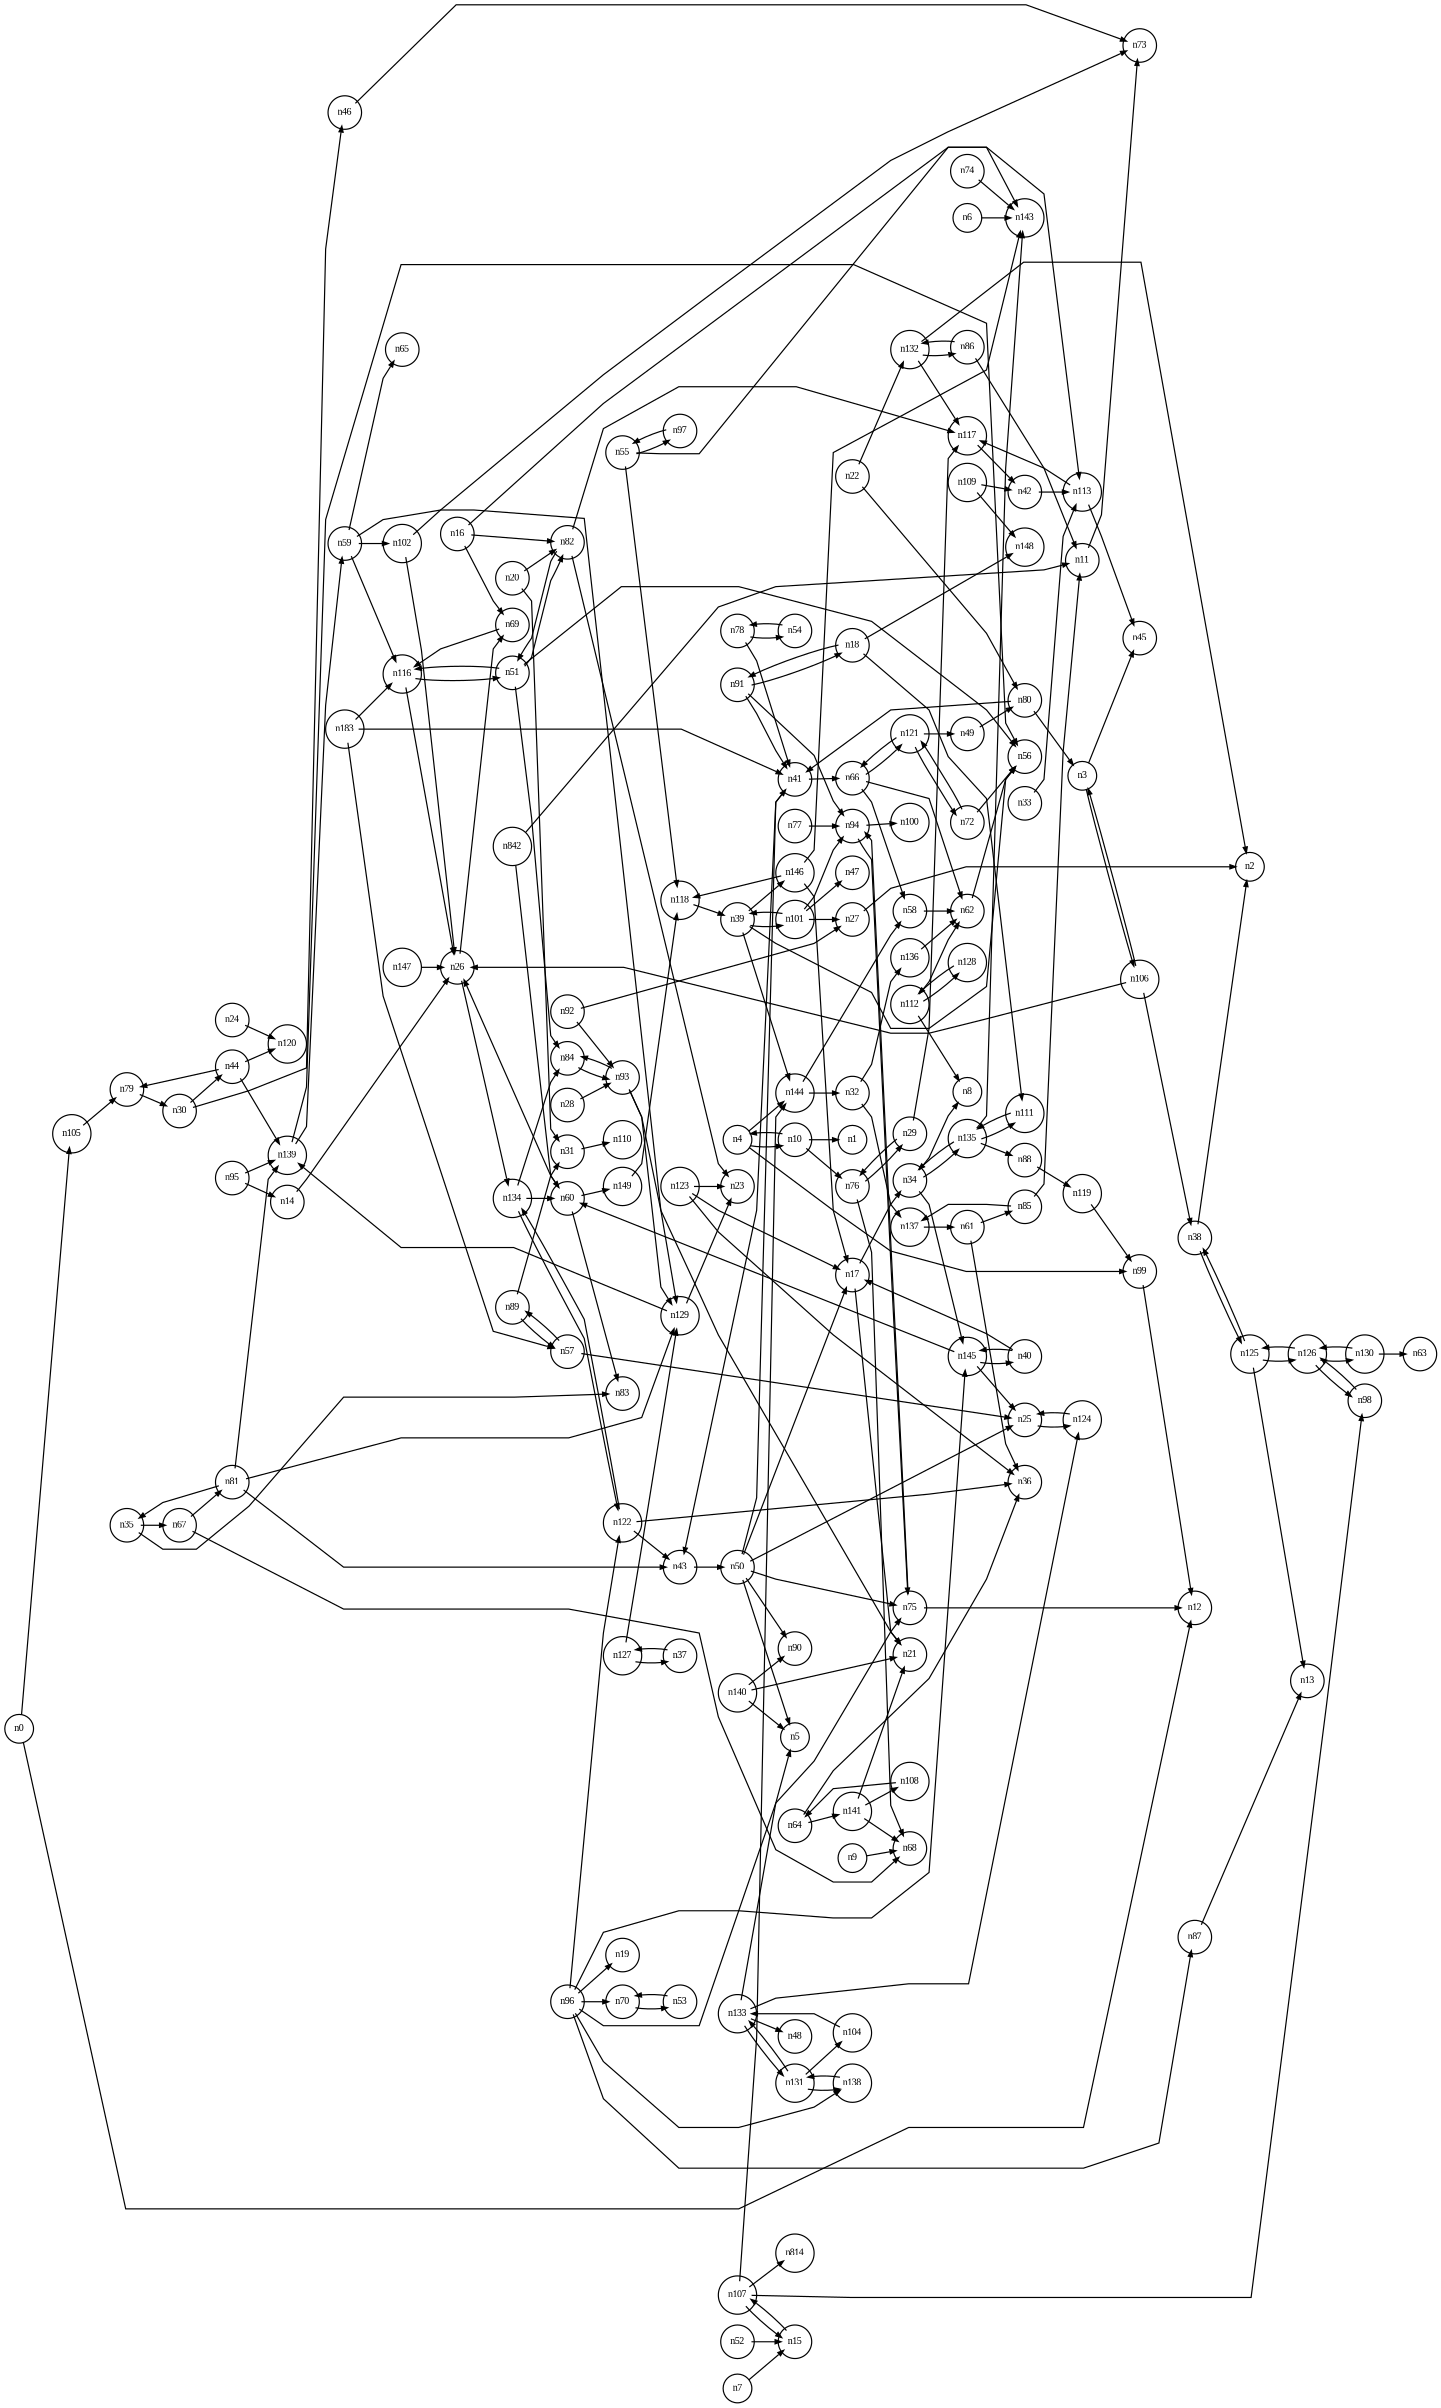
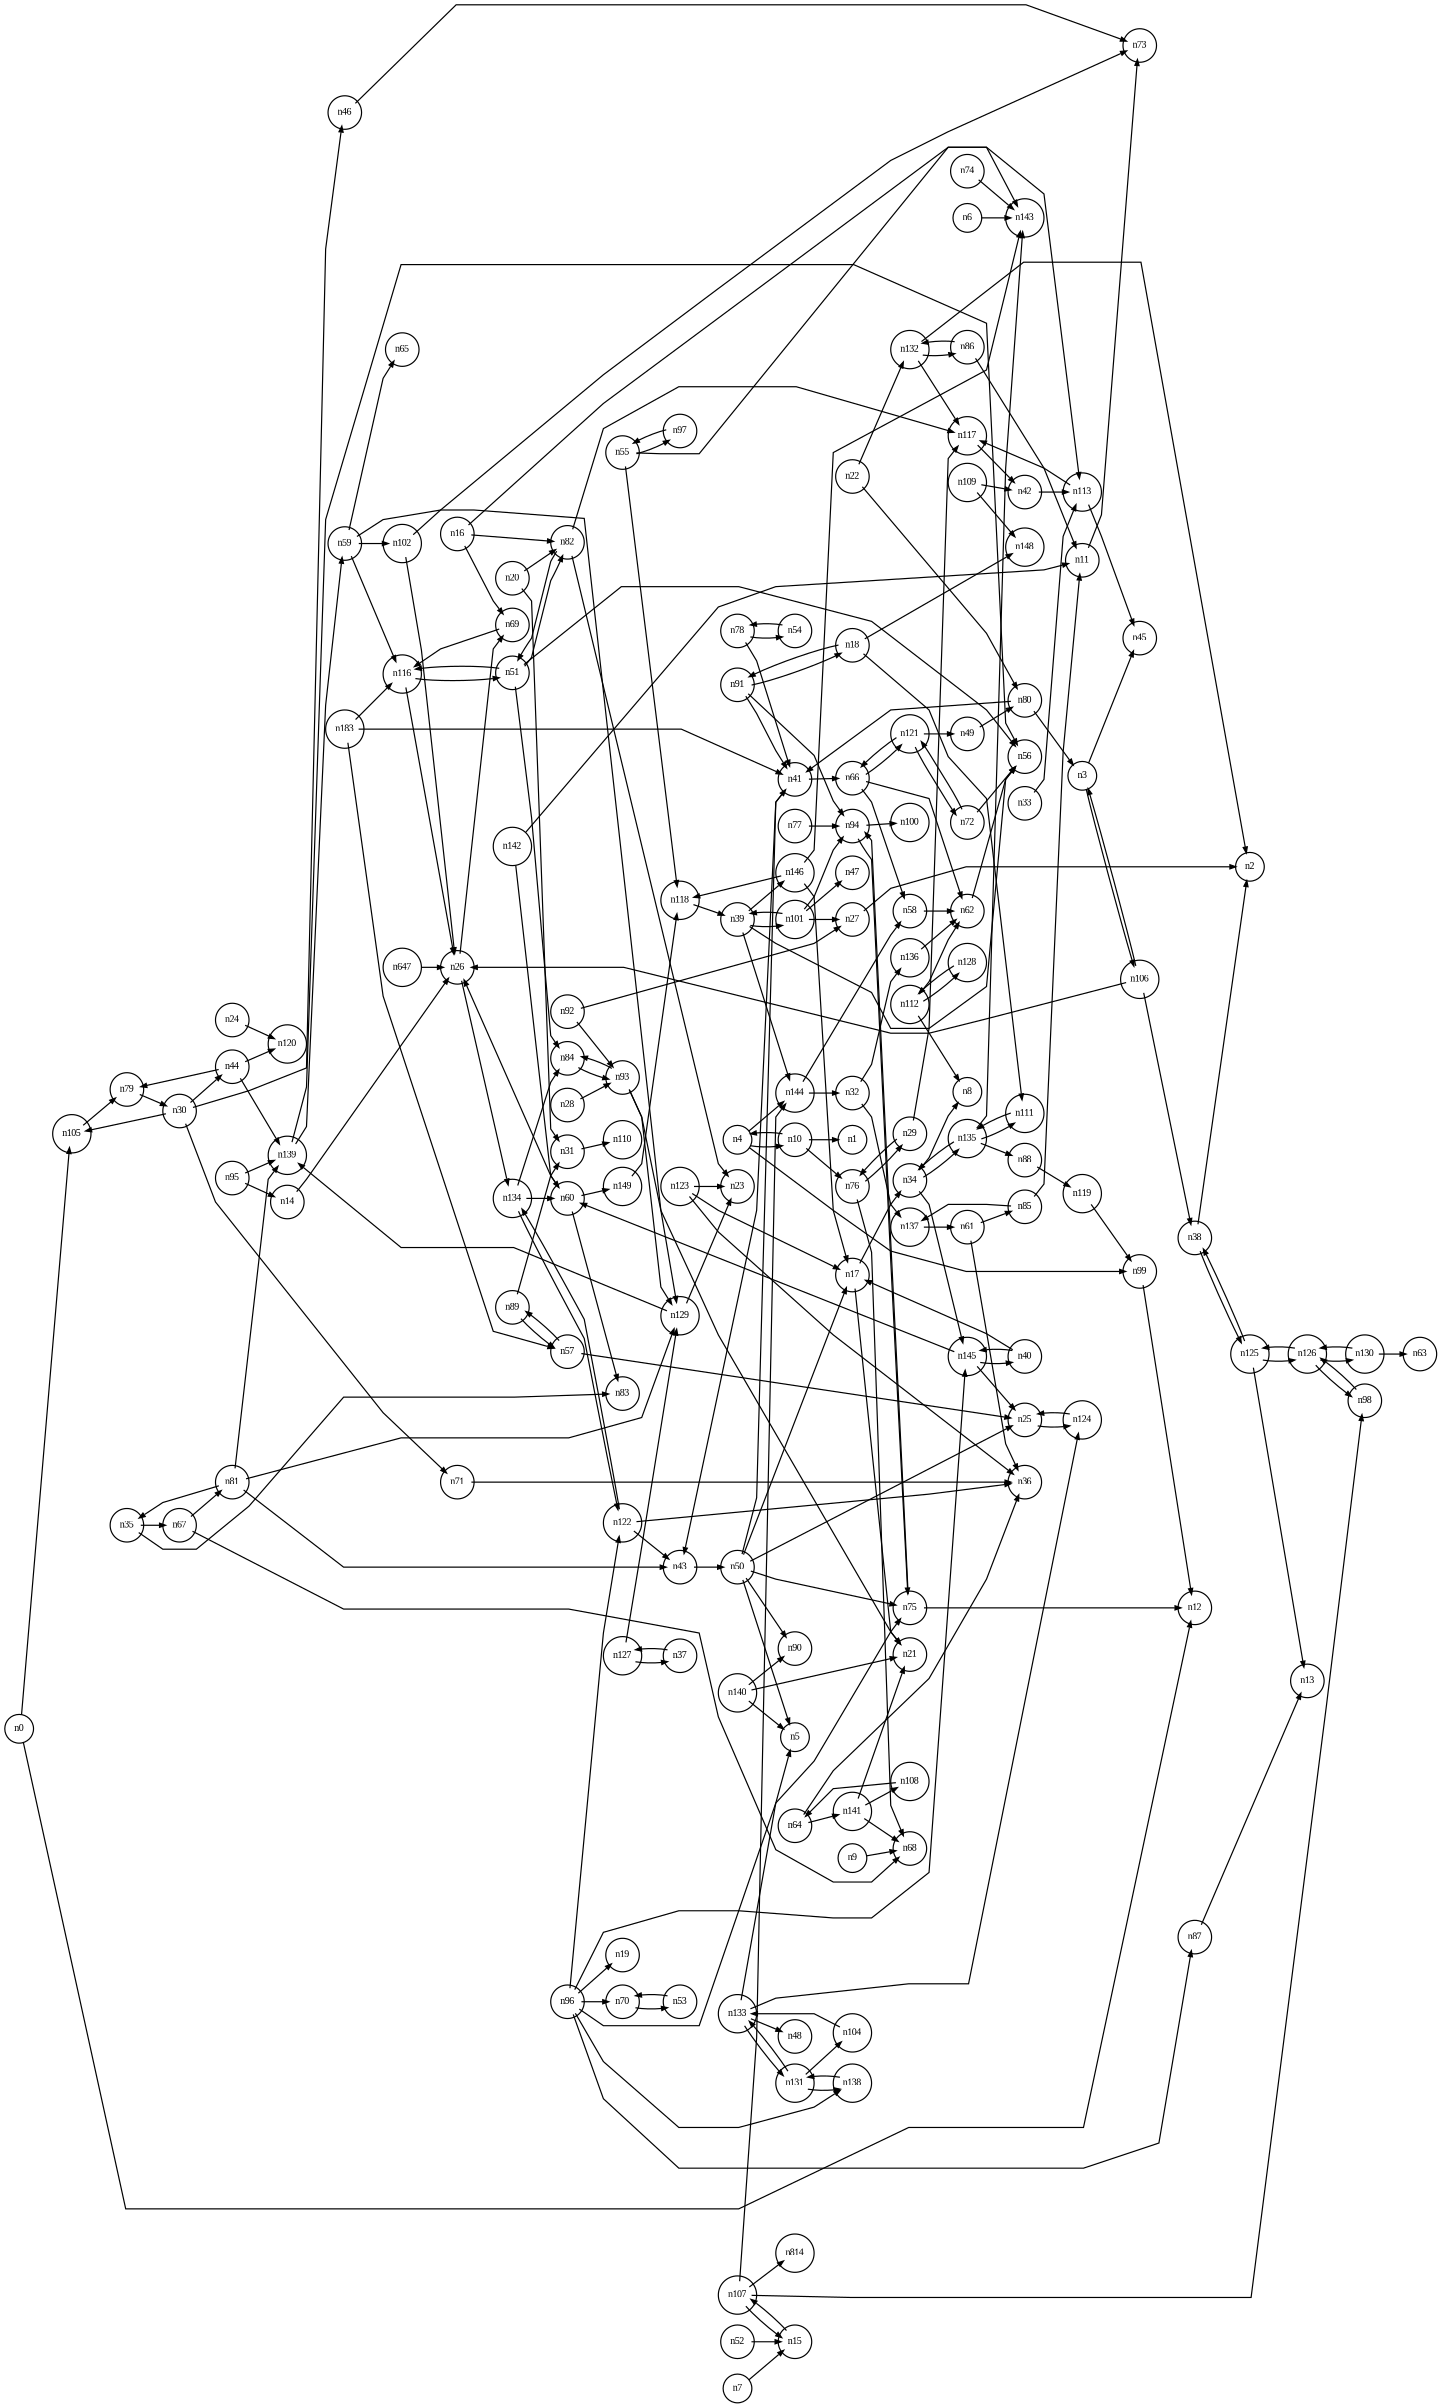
  digraph {
    fontname="Liberation Serif"
    fontsize=8
    nodesep=0.22
    nodesize=0.32
    rankdir=LR
    ranksep=0.22
    splines=polyline
    node [fixedsize=shape fontname="Liberation Serif" fontsize=8 shape=circle]
    edge [arrowsize=0.5 fontname="Liberation Serif"]
    n0 [width=0.32]
    n12 [width=0.32]
    n105 [width=0.32]
    n79 [width=0.32]
    n30 [width=0.32]
    n44 [width=0.32]
    n46 [width=0.32]
+   n71 [width=0.32]
    n3 [width=0.32]
    n45 [width=0.32]
    n106 [width=0.32]
    n26 [width=0.32]
    n38 [width=0.32]
    n69 [width=0.32]
    n134 [width=0.32]
    n2 [width=0.32]
    n125 [width=0.32]
    n99 [width=0.32]
    n4 [width=0.32]
    n144 [width=0.32]
    n10 [width=0.32]
    n32 [width=0.32]
    n58 [width=0.32]
    n1 [width=0.32]
    n76 [width=0.32]
    n136 [width=0.32]
    n137 [width=0.32]
    n62 [width=0.32]
    n68 [width=0.32]
    n29 [width=0.32]
    n61 [width=0.32]
    n56 [width=0.32]
    n6 [width=0.32]
    n143 [width=0.32]
    n15 [width=0.32]
    n107 [width=0.32]
    n98 [width=0.32]
    n114 [label=n814 width=0.32]
    n126 [width=0.32]
    n7 [width=0.32]
    n9 [width=0.32]
    n117 [width=0.32]
    n42 [width=0.32]
    n11 [width=0.32]
    n73 [width=0.32]
    n116 [width=0.32]
    n84 [width=0.32]
    n60 [width=0.32]
    n122 [width=0.32]
    n51 [width=0.32]
    n93 [width=0.32]
    n83 [width=0.32]
    n149 [width=0.32]
    n43 [width=0.32]
    n36 [width=0.32]
    n14 [width=0.32]
    n82 [width=0.32]
    n16 [width=0.32]
    n23 [width=0.32]
    n113 [width=0.32]
    n17 [width=0.32]
    n21 [width=0.32]
    n34 [width=0.32]
    n135 [width=0.32]
    n8 [width=0.32]
    n145 [width=0.32]
    n111 [width=0.32]
    n88 [width=0.32]
    n25 [width=0.32]
    n40 [width=0.32]
    n91 [width=0.32]
    n41 [width=0.32]
    n94 [width=0.32]
    n18 [width=0.32]
    n66 [width=0.32]
    n75 [width=0.32]
    n100 [width=0.32]
    n148 [width=0.32]
    n50 [width=0.32]
    n121 [width=0.32]
    n119 [width=0.32]
    n31 [width=0.32]
    n110 [width=0.32]
    n20 [width=0.32]
    n80 [width=0.32]
    n22 [width=0.32]
    n132 [width=0.32]
    n86 [width=0.32]
    n24 [width=0.32]
    n120 [width=0.32]
    n27 [width=0.32]
    n129 [width=0.32]
    n139 [width=0.32]
    n59 [width=0.32]
    n28 [width=0.32]
    n65 [width=0.32]
    n102 [width=0.32]
    n85 [width=0.32]
    n33 [width=0.32]
    n124 [width=0.32]
    n118 [width=0.32]
    n67 [width=0.32]
    n81 [width=0.32]
    n35 [width=0.32]
    n13 [width=0.32]
    n130 [width=0.32]
    n39 [width=0.32]
    n101 [width=0.32]
    n146 [width=0.32]
    n47 [width=0.32]
    n5 [width=0.32]
    n90 [width=0.32]
    n49 [width=0.32]
    n72 [width=0.32]
    n52 [width=0.32]
    n70 [width=0.32]
    n53 [width=0.32]
    n97 [width=0.32]
    n55 [width=0.32]
    n57 [width=0.32]
    n89 [width=0.32]
    n64 [width=0.32]
    n141 [width=0.32]
    n108 [width=0.32]
    n74 [width=0.32]
    n77 [width=0.32]
    n78 [width=0.32]
    n54 [width=0.32]
    n87 [width=0.32]
    n92 [width=0.32]
    n95 [width=0.32]
    n96 [width=0.32]
    n19 [width=0.32]
    n138 [width=0.32]
    n131 [width=0.32]
    n104 [width=0.32]
    n133 [width=0.32]
    n48 [width=0.32]
    n103 [label=n183 width=0.32]
    n63 [width=0.32]
    n109 [width=0.32]
    n112 [width=0.32]
    n128 [width=0.32]
    n123 [width=0.32]
    n37 [width=0.32]
    n127 [width=0.32]
    n140 [width=0.32]
-   n142 [width=0.32 label=n842]
-   n147 [width=0.32]
+   n142 [width=0.32]
+   n147 [width=0.32 label=n647]
    n0 -> n12
    n0 -> n105
    n105 -> n79
    n79 -> n30
+   n30 -> n105
    n30 -> n44
    n30 -> n46
+   n30 -> n71
    n44 -> n79
    n44 -> n120
    n44 -> n139
    n46 -> n73
+   n71 -> n36
    n3 -> n45
    n3 -> n106
    n106 -> n3
    n106 -> n26
    n106 -> n38
    n26 -> n69
    n26 -> n134
    n38 -> n2
    n38 -> n125
    n69 -> n116
    n134 -> n84
    n134 -> n60
    n134 -> n122
    n125 -> n38
    n125 -> n126
    n125 -> n13
    n99 -> n12
    n4 -> n99
    n4 -> n144
    n4 -> n10
    n144 -> n32
    n144 -> n58
    n10 -> n4
    n10 -> n1
    n10 -> n76
    n32 -> n136
    n32 -> n137
    n58 -> n62
    n76 -> n68
    n76 -> n29
    n136 -> n62
    n137 -> n61
    n62 -> n56
    n29 -> n76
    n29 -> n117
    n61 -> n36
    n61 -> n85
    n6 -> n143
    n15 -> n107
    n107 -> n144
    n107 -> n15
    n107 -> n98
    n107 -> n114
    n98 -> n126
    n126 -> n125
    n126 -> n98
    n126 -> n130
    n7 -> n15
    n9 -> n68
    n117 -> n42
    n42 -> n113
    n11 -> n73
    n116 -> n26
    n116 -> n51
    n84 -> n93
    n60 -> n26
    n60 -> n83
    n60 -> n149
    n122 -> n134
    n122 -> n43
    n122 -> n36
    n51 -> n56
    n51 -> n116
    n51 -> n84
    n51 -> n82
    n93 -> n84
    n93 -> n21
    n93 -> n129
    n149 -> n118
    n43 -> n50
    n14 -> n26
    n82 -> n117
    n82 -> n51
    n82 -> n23
    n16 -> n69
    n16 -> n143
    n16 -> n82
    n113 -> n45
    n113 -> n117
    n17 -> n21
    n17 -> n34
    n34 -> n135
    n34 -> n8
    n34 -> n145
    n135 -> n143
    n135 -> n34
    n135 -> n111
    n135 -> n88
    n145 -> n60
    n145 -> n25
    n145 -> n40
    n111 -> n135
    n88 -> n119
    n25 -> n124
    n40 -> n17
    n40 -> n145
    n91 -> n41
    n91 -> n94
    n91 -> n18
    n41 -> n43
    n41 -> n66
    n94 -> n75
    n94 -> n100
    n18 -> n111
    n18 -> n91
    n18 -> n148
    n66 -> n58
    n66 -> n62
    n66 -> n121
    n75 -> n12
    n75 -> n94
    n50 -> n17
    n50 -> n25
    n50 -> n41
    n50 -> n75
    n50 -> n5
    n50 -> n90
    n121 -> n66
    n121 -> n49
    n121 -> n72
    n119 -> n99
    n31 -> n110
    n20 -> n82
    n20 -> n31
    n80 -> n3
    n80 -> n41
    n22 -> n80
    n22 -> n132
    n132 -> n2
    n132 -> n117
    n132 -> n86
    n86 -> n11
    n86 -> n132
    n24 -> n120
    n27 -> n2
    n129 -> n23
    n129 -> n139
    n139 -> n56
    n139 -> n59
    n59 -> n116
    n59 -> n129
    n59 -> n65
    n59 -> n102
    n28 -> n93
    n102 -> n26
    n102 -> n73
    n85 -> n137
    n85 -> n11
    n33 -> n113
    n124 -> n25
    n118 -> n39
    n67 -> n68
    n67 -> n81
    n81 -> n43
    n81 -> n129
    n81 -> n139
    n81 -> n35
    n35 -> n83
    n35 -> n67
    n130 -> n126
    n130 -> n63
    n39 -> n144
    n39 -> n56
    n39 -> n101
    n39 -> n146
    n101 -> n94
    n101 -> n27
    n101 -> n39
    n101 -> n47
    n146 -> n143
    n146 -> n17
    n146 -> n118
    n49 -> n80
    n72 -> n56
    n72 -> n121
    n52 -> n15
    n70 -> n53
    n53 -> n70
    n97 -> n55
    n55 -> n113
    n55 -> n118
    n55 -> n97
    n57 -> n25
    n57 -> n89
    n89 -> n31
    n89 -> n57
    n64 -> n36
    n64 -> n141
    n141 -> n68
    n141 -> n21
    n141 -> n108
    n108 -> n64
    n74 -> n143
    n77 -> n94
    n78 -> n41
    n78 -> n54
    n54 -> n78
    n87 -> n13
    n92 -> n93
    n92 -> n27
    n95 -> n14
    n95 -> n139
    n96 -> n122
    n96 -> n145
    n96 -> n75
    n96 -> n70
    n96 -> n87
    n96 -> n19
    n96 -> n138
    n138 -> n131
    n131 -> n138
    n131 -> n104
    n131 -> n133
    n104 -> n133
    n133 -> n124
    n133 -> n5
    n133 -> n131
    n133 -> n48
    n103 -> n116
    n103 -> n41
    n103 -> n57
    n109 -> n42
    n109 -> n148
    n112 -> n62
    n112 -> n8
    n112 -> n128
    n128 -> n112
    n123 -> n36
    n123 -> n23
    n123 -> n17
    n37 -> n127
    n127 -> n129
    n127 -> n37
    n140 -> n21
    n140 -> n5
    n140 -> n90
    n142 -> n11
    n142 -> n60
    n147 -> n26
  }
